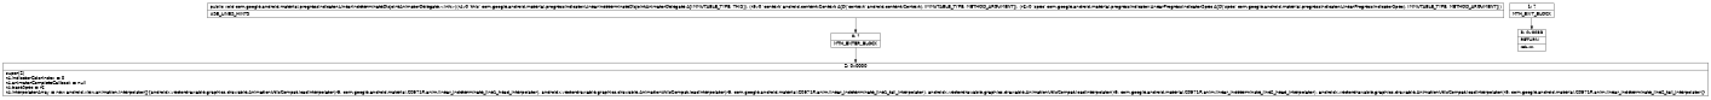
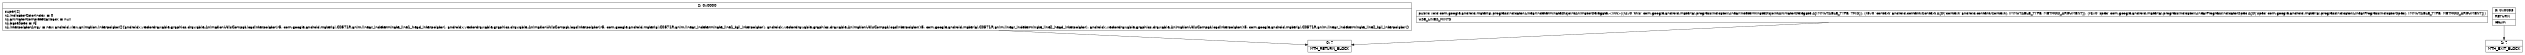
  digraph {
    fontname="DejaVu Sans"
    node [fontname="DejaVu Sans" shape=record]
    edge [fontname="DejaVu Sans"]
-   n1 [label="{0\:\ ?|MTH_ENTER_BLOCK\l}"]
+   n1 [label="{0\:\ ?|MTH_RETURN_BLOCK\l}"]
    n2 [label="{2\:\ 0x0000|super(2)\lr4.indicatorColorIndex = 0\lr4.animatorCompleteCallback = null\lr4.baseSpec = r6\lr4.interpolatorArray = new android.view.animation.Interpolator[]\{androidx.vectordrawable.graphics.drawable.AnimationUtilsCompat.loadInterpolator(r5, com.google.android.material.C0571R.anim.linear_indeterminate_line1_head_interpolator), androidx.vectordrawable.graphics.drawable.AnimationUtilsCompat.loadInterpolator(r5, com.google.android.material.C0571R.anim.linear_indeterminate_line1_tail_interpolator), androidx.vectordrawable.graphics.drawable.AnimationUtilsCompat.loadInterpolator(r5, com.google.android.material.C0571R.anim.linear_indeterminate_line2_head_interpolator), androidx.vectordrawable.graphics.drawable.AnimationUtilsCompat.loadInterpolator(r5, com.google.android.material.C0571R.anim.linear_indeterminate_line2_tail_interpolator)\}\l}"]
    n3 [label="{3\:\ 0x0033|RETURN\l|return\l}"]
    n4 [label="{1\:\ ?|MTH_EXIT_BLOCK\l}"]
    n5 [label="{public void com.google.android.material.progressindicator.LinearIndeterminateDisjointAnimatorDelegate.\<init\>((r4v0 'this' com.google.android.material.progressindicator.LinearIndeterminateDisjointAnimatorDelegate A[IMMUTABLE_TYPE, THIS]), (r5v0 'context' android.content.Context A[D('context' android.content.Context), IMMUTABLE_TYPE, METHOD_ARGUMENT]), (r6v0 'spec' com.google.android.material.progressindicator.LinearProgressIndicatorSpec A[D('spec' com.google.android.material.progressindicator.LinearProgressIndicatorSpec), IMMUTABLE_TYPE, METHOD_ARGUMENT]))  | USE_LINES_HINTS\l}"]
-   n1 -> n2
-   n4 -> n3
+   n2 -> n1
+   n3 -> n4
    n5 -> n1
  }
